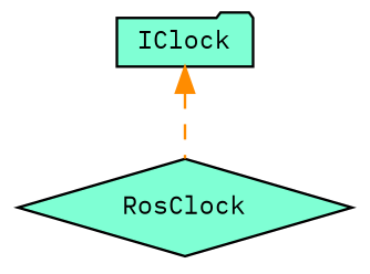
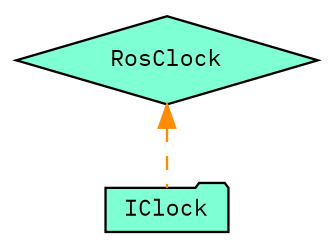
  digraph {
    fontname="IBM Plex Mono"
    node [color=black fillcolor=aquamarine fontname="IBM Plex Mono" fontsize=10 style=filled]
    n1 [fontcolor=black height=0.2 label=RosClock shape=diamond width=0.4]
    n2 [height=0.2 label=IClock shape=folder width=0.4]
-   n2 -> n1 [color=darkorange dir=back fontname="IBM Plex Mono" fontsize=10 labelfontname=Helvetica labelfontsize=10 style=dashed]
+   n1 -> n2 [color=darkorange dir=back fontname="IBM Plex Mono" fontsize=10 labelfontname=Helvetica labelfontsize=10 style=dashed]
  }
